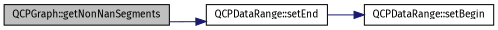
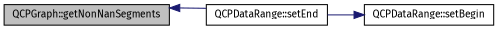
  digraph {
    fontname="Fira Sans"
    rankdir=LR
    node [color=black fillcolor=white fontname="Fira Sans" fontsize=10 shape=record style=filled]
    edge [color=midnightblue fontname="Fira Sans" fontsize=10 labelfontname=Helvetica labelfontsize=10 style=solid]
    n1 [fillcolor=grey75 fontcolor=black height=0.2 label="QCPGraph::getNonNanSegments" width=0.4]
    n2 [height=0.2 label="QCPDataRange::setEnd" width=0.4]
    n3 [height=0.2 label="QCPDataRange::setBegin" width=0.4]
-   n1 -> n2
+   n2 -> n1
    n2 -> n3
  }
